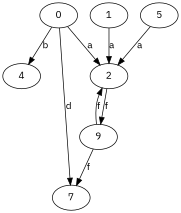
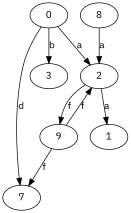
  strict digraph {
    fontname="IBM Plex Sans"
    node [fontname="IBM Plex Sans"]
    edge [fontname="IBM Plex Sans"]
    2
    1
    9
    7
-   5
+   5 [label=8]
    0
-   4
-   1 -> 2 [label=a]
+   4 [label=3]
+   2 -> 1 [label=a]
    2 -> 9 [label=f]
    9 -> 2 [label=f]
    9 -> 7 [label=f]
    5 -> 2 [label=a]
    0 -> 2 [label=a]
    0 -> 7 [label=d]
    0 -> 4 [label=b]
  }
